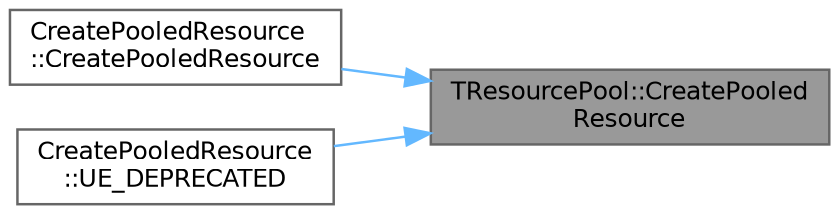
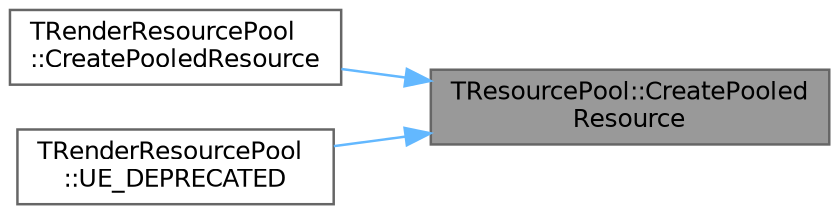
  digraph {
    rankdir=RL
    node [color=grey40 fillcolor=white fontname=Helvetica fontsize=10 shape=box style=filled]
    edge [color=steelblue1 dir=back fontname=Helvetica fontsize=10 labelfontname=Helvetica labelfontsize=10 style=solid]
    n1 [color=gray40 fillcolor=grey60 fontcolor=black height=0.2 label="TResourcePool::CreatePooled\lResource" width=0.4]
-   n2 [height=0.2 label="CreatePooledResource\l::CreatePooledResource" width=0.4]
-   n3 [height=0.2 label="CreatePooledResource\l::UE_DEPRECATED" width=0.4]
+   n2 [height=0.2 label="TRenderResourcePool\l::CreatePooledResource" width=0.4]
+   n3 [height=0.2 label="TRenderResourcePool\l::UE_DEPRECATED" width=0.4]
    n1 -> n2
    n1 -> n3
  }
